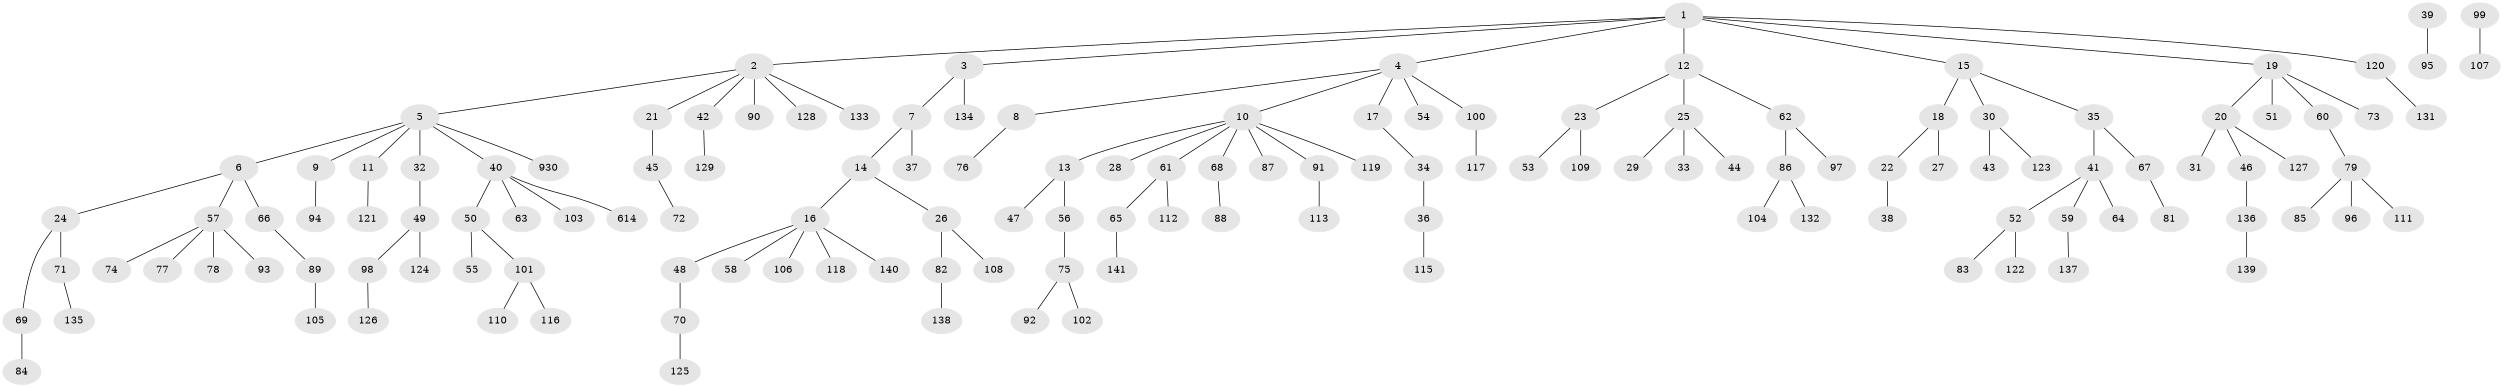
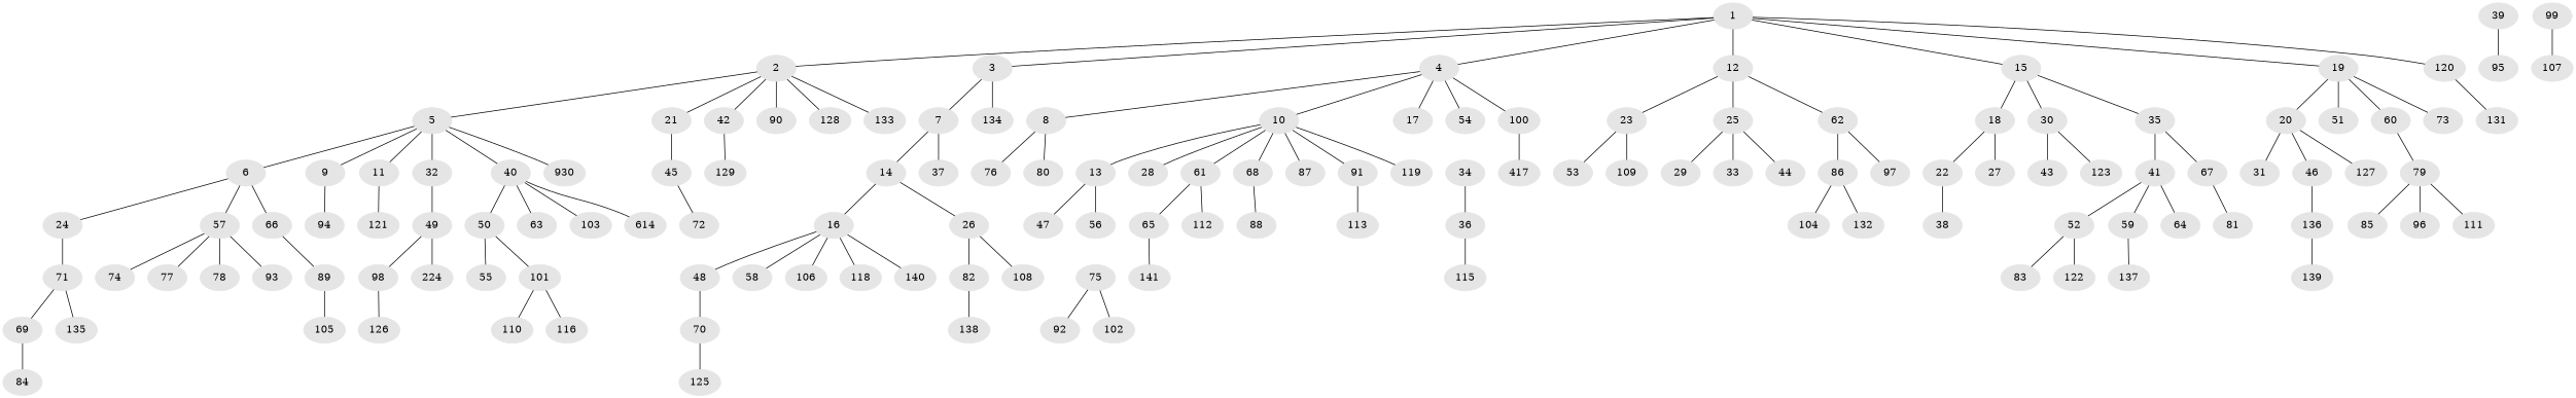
  graph {
    node [color=gray90 style=filled]
    1
    2
    3
    4
    12
    15
    19
    120
    5
    21
    42
    90
    128
    133
    7
    134
    8
    10
    17
    54
    100
    23
    25
    62
    18
    30
    35
    20
    51
    60
    73
    131
    6
    9
    11
    32
    40
    n38 [label=930]
    45
    129
    14
    37
    76
+   80
    13
    28
    61
    68
    87
    91
    119
    34
-   117
+   117 [label=417]
    24
    57
    66
    94
    121
    49
    50
    63
    103
    n63 [label=614]
    69
    71
    74
    77
    78
    93
    89
    16
    26
    47
    56
    65
    112
    88
    113
    53
    109
    29
    33
    44
    86
    97
    75
    48
    58
    106
    118
    140
    82
    108
    22
    27
    43
    123
    41
    67
    70
    36
    38
    31
    46
    127
    79
    136
    72
    84
    135
    138
    39
    95
    98
-   124
+   124 [label=224]
    115
    52
    59
    64
    81
    55
    101
    83
    122
    137
    99
    107
    139
    125
    126
    110
    116
    92
    102
    85
    96
    111
    141
    104
    132
    105
    1 -- 2
    1 -- 3
    1 -- 4
    1 -- 12
    1 -- 15
    1 -- 19
    1 -- 120
    2 -- 5
    2 -- 21
    2 -- 42
    2 -- 90
    2 -- 128
    2 -- 133
    3 -- 7
    3 -- 134
    4 -- 8
    4 -- 10
    4 -- 17
    4 -- 54
    4 -- 100
    12 -- 23
    12 -- 25
    12 -- 62
    15 -- 18
    15 -- 30
    15 -- 35
    19 -- 20
    19 -- 51
    19 -- 60
    19 -- 73
    120 -- 131
    5 -- 6
    5 -- 9
    5 -- 11
    5 -- 32
    5 -- 40
    5 -- n38
    21 -- 45
    42 -- 129
    7 -- 14
    7 -- 37
    8 -- 76
+   8 -- 80
    10 -- 13
    10 -- 28
    10 -- 61
    10 -- 68
    10 -- 87
    10 -- 91
    10 -- 119
-   17 -- 34
    100 -- 117
    23 -- 53
    23 -- 109
    25 -- 29
    25 -- 33
    25 -- 44
    62 -- 86
    62 -- 97
    18 -- 22
    18 -- 27
    30 -- 43
    30 -- 123
    35 -- 41
    35 -- 67
    20 -- 31
    20 -- 46
    20 -- 127
    60 -- 79
    6 -- 24
    6 -- 57
    6 -- 66
    9 -- 94
    11 -- 121
    32 -- 49
    40 -- 50
    40 -- 63
    40 -- 103
    40 -- n63
    45 -- 72
    14 -- 16
    14 -- 26
    13 -- 47
    13 -- 56
    61 -- 65
    61 -- 112
    68 -- 88
    91 -- 113
    34 -- 36
-   24 -- 69
+   71 -- 69
    24 -- 71
    57 -- 74
    57 -- 77
    57 -- 78
    57 -- 93
    66 -- 89
    49 -- 98
    49 -- 124
    50 -- 55
    50 -- 101
    69 -- 84
    71 -- 135
    89 -- 105
    16 -- 48
    16 -- 58
    16 -- 106
    16 -- 118
    16 -- 140
    26 -- 82
    26 -- 108
-   56 -- 75
    65 -- 141
    86 -- 104
    86 -- 132
    75 -- 92
    75 -- 102
    48 -- 70
    82 -- 138
    22 -- 38
    41 -- 52
    41 -- 59
    41 -- 64
    67 -- 81
    70 -- 125
    36 -- 115
    46 -- 136
    79 -- 85
    79 -- 96
    79 -- 111
    136 -- 139
    39 -- 95
    98 -- 126
    52 -- 83
    52 -- 122
    59 -- 137
    101 -- 110
    101 -- 116
    99 -- 107
  }
